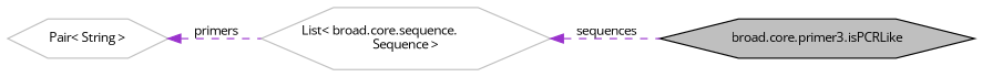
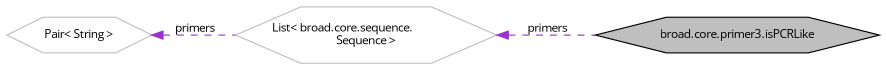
  digraph {
    fontname="Open Sans"
    rankdir=LR
    node [color=grey75 fillcolor=white fontname="Open Sans" fontsize=10 shape=hexagon style=filled]
    edge [color=darkorchid3 dir=back fontname="Open Sans" fontsize=10 labelfontname=Helvetica labelfontsize=10 style=dashed]
    n1 [color=black fillcolor=grey75 fontcolor=black height=0.2 label="broad.core.primer3.isPCRLike" width=0.4]
    n2 [height=0.2 label="Pair\< String \>" width=0.4]
    n3 [height=0.2 label="List\< broad.core.sequence.\lSequence \>" width=0.4]
    n2 -> n3 [label=" primers"]
-   n3 -> n1 [label=" sequences"]
+   n3 -> n1 [label=" primers"]
  }
